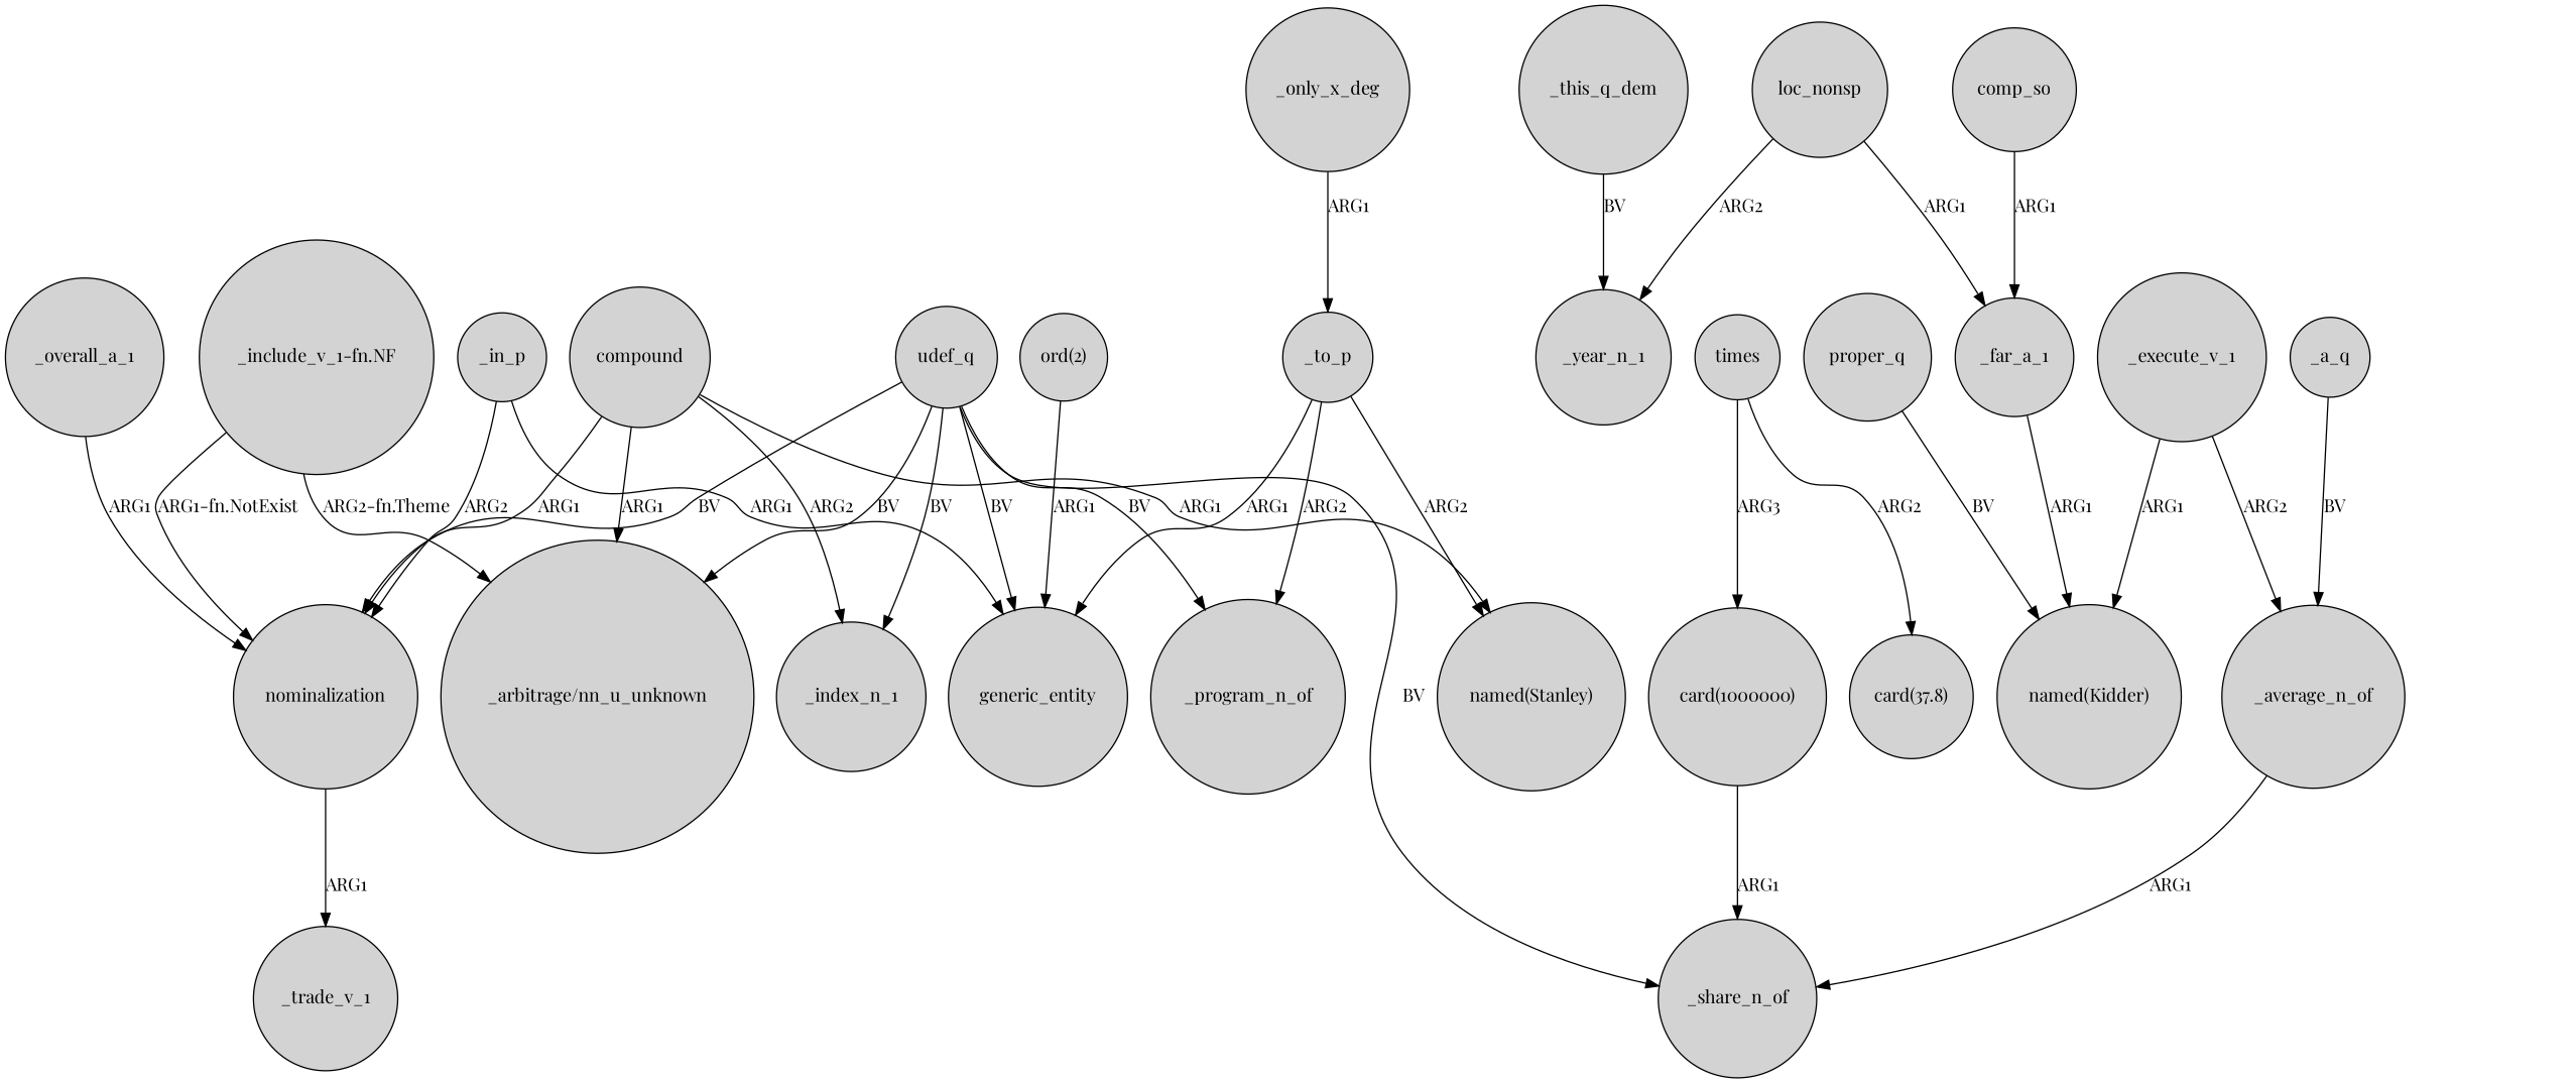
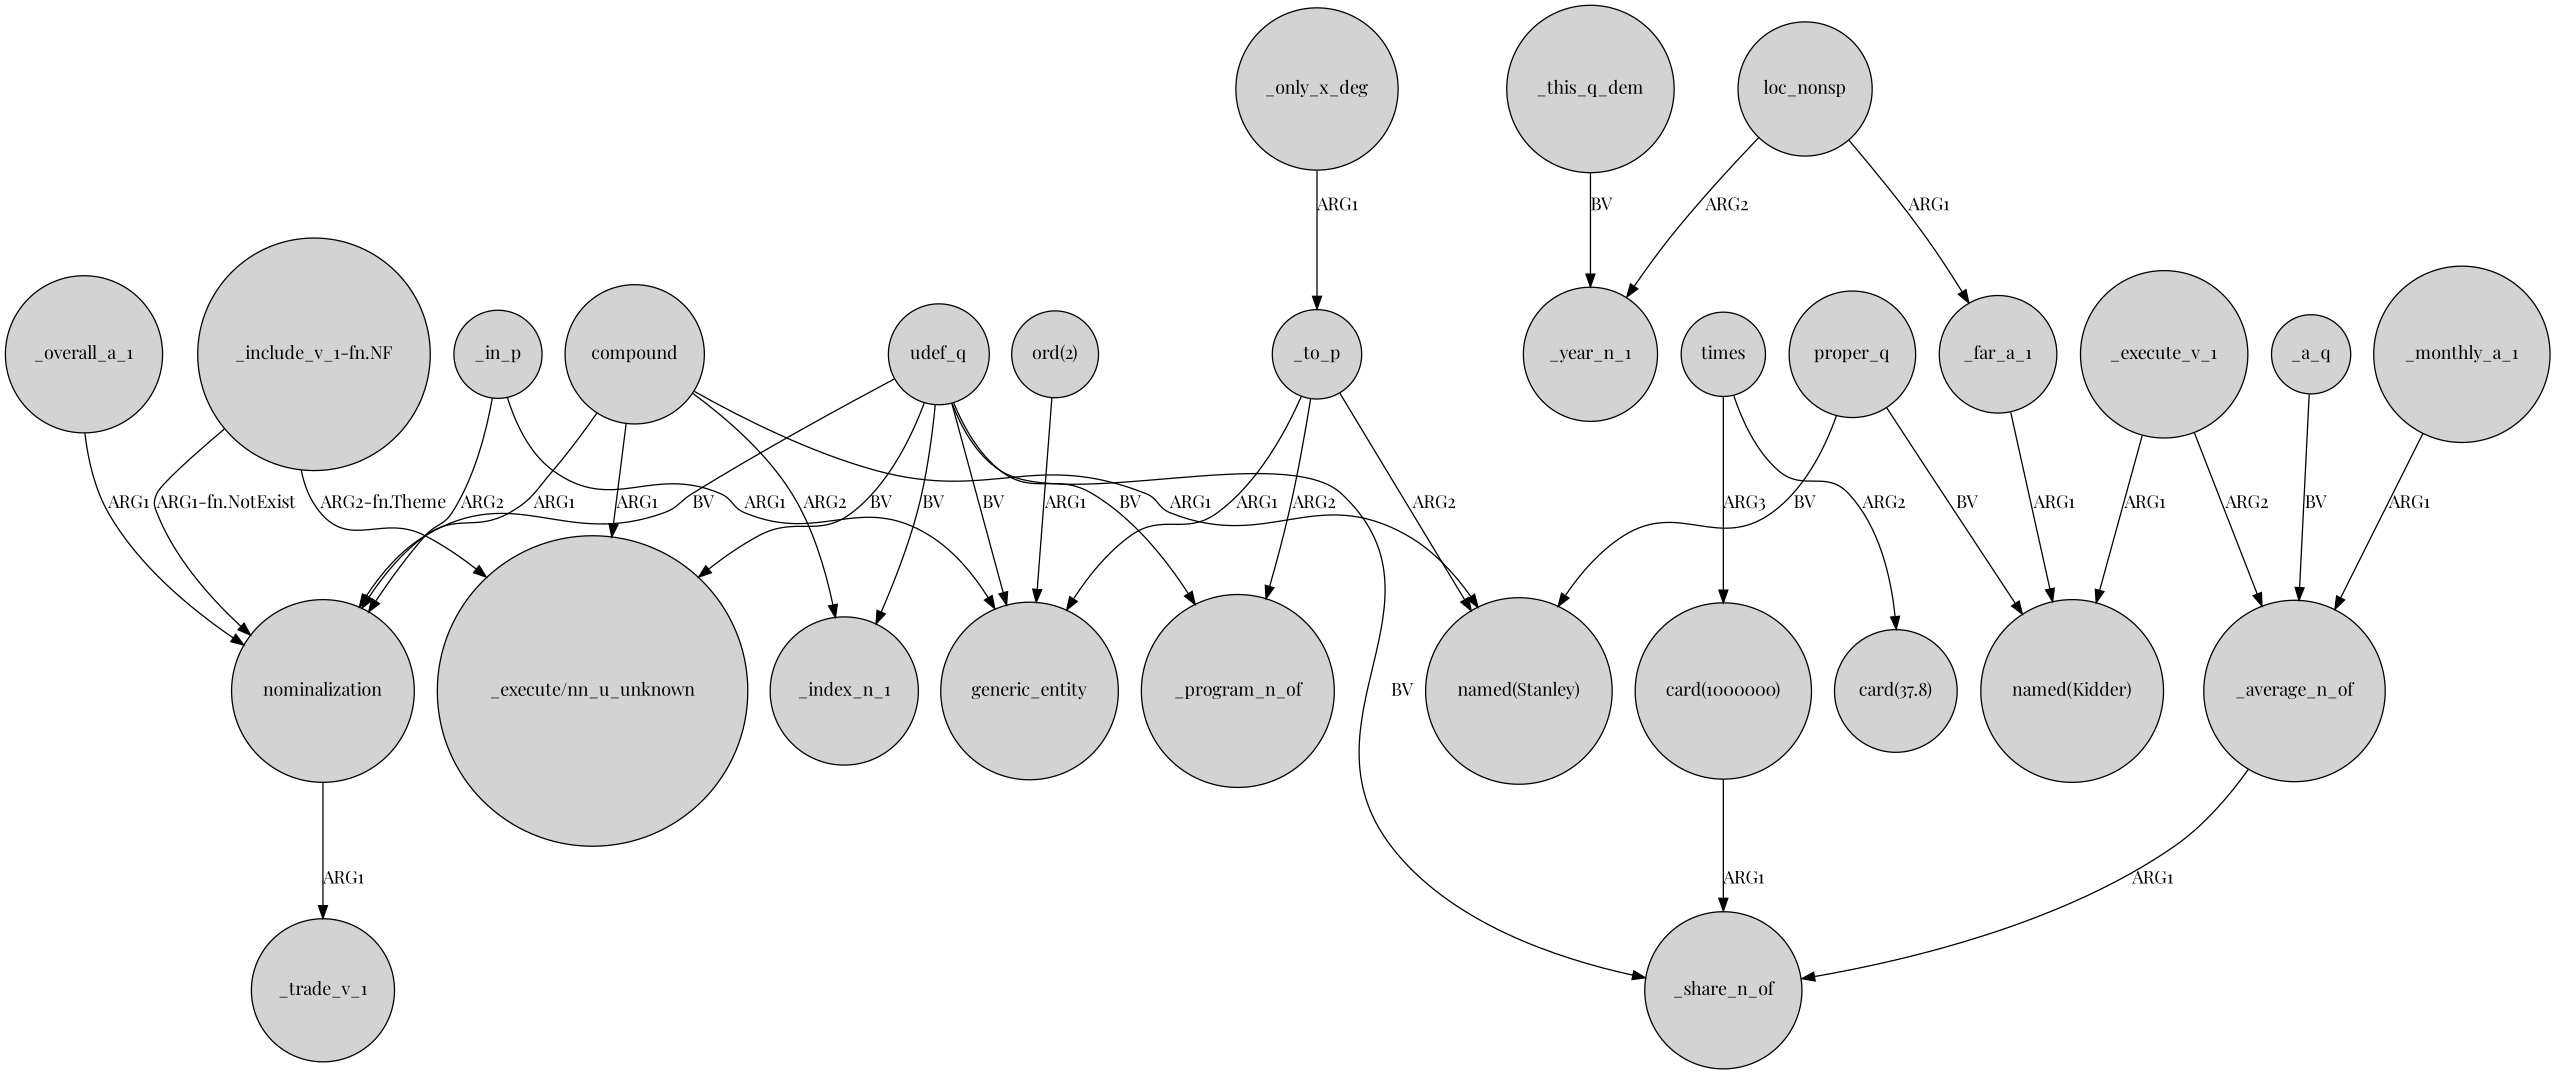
  digraph {
    fontname="Playfair Display"
    node [fontname="Playfair Display" shape=circle style=filled]
    edge [fontname="Playfair Display"]
    _execute_v_1
    _average_n_of
    "named(Kidder)"
    _share_n_of
    _to_p
    "named(Stanley)"
    generic_entity
    _program_n_of
    compound
    _index_n_1
    nominalization
-   "_arbitrage/nn_u_unknown"
+   "_arbitrage/nn_u_unknown" [label="_execute/nn_u_unknown"]
    _trade_v_1
    udef_q
    times
    "card(37.8)"
    "card(1000000)"
    proper_q
    _overall_a_1
    _a_q
    "_include_v_1-fn.NF"
-   comp_so
    _far_a_1
+   _monthly_a_1
    _only_x_deg
    "ord(2)"
    loc_nonsp
    _year_n_1
    _in_p
    _this_q_dem
    _execute_v_1 -> _average_n_of [label=ARG2]
    _execute_v_1 -> "named(Kidder)" [label=ARG1]
    _average_n_of -> _share_n_of [label=ARG1]
    _to_p -> "named(Stanley)" [label=ARG2]
    _to_p -> generic_entity [label=ARG1]
    _to_p -> _program_n_of [label=ARG2]
    compound -> "named(Stanley)" [label=ARG1]
    compound -> _index_n_1 [label=ARG2]
    compound -> nominalization [label=ARG1]
    compound -> "_arbitrage/nn_u_unknown" [label=ARG1]
    nominalization -> _trade_v_1 [label=ARG1]
    udef_q -> _share_n_of [label=BV]
    udef_q -> generic_entity [label=BV]
    udef_q -> _program_n_of [label=BV]
    udef_q -> _index_n_1 [label=BV]
    udef_q -> nominalization [label=BV]
    udef_q -> "_arbitrage/nn_u_unknown" [label=BV]
    times -> "card(37.8)" [label=ARG2]
    times -> "card(1000000)" [label=ARG3]
    "card(1000000)" -> _share_n_of [label=ARG1]
    proper_q -> "named(Kidder)" [label=BV]
+   proper_q -> "named(Stanley)" [label=BV]
    _overall_a_1 -> nominalization [label=ARG1]
    _a_q -> _average_n_of [label=BV]
    "_include_v_1-fn.NF" -> nominalization [label="ARG1-fn.NotExist"]
    "_include_v_1-fn.NF" -> "_arbitrage/nn_u_unknown" [label="ARG2-fn.Theme"]
-   comp_so -> _far_a_1 [label=ARG1]
    _far_a_1 -> "named(Kidder)" [label=ARG1]
+   _monthly_a_1 -> _average_n_of [label=ARG1]
    _only_x_deg -> _to_p [label=ARG1]
    "ord(2)" -> generic_entity [label=ARG1]
    loc_nonsp -> _far_a_1 [label=ARG1]
    loc_nonsp -> _year_n_1 [label=ARG2]
    _in_p -> generic_entity [label=ARG1]
    _in_p -> nominalization [label=ARG2]
    _this_q_dem -> _year_n_1 [label=BV]
  }
